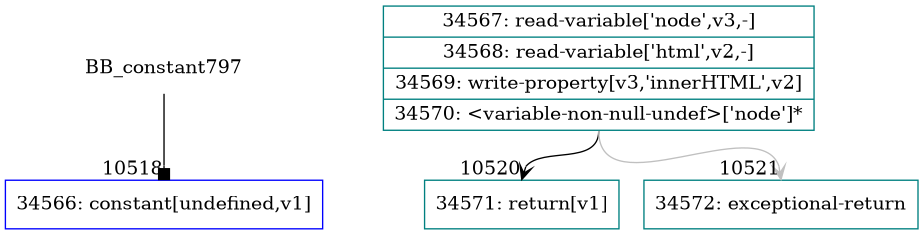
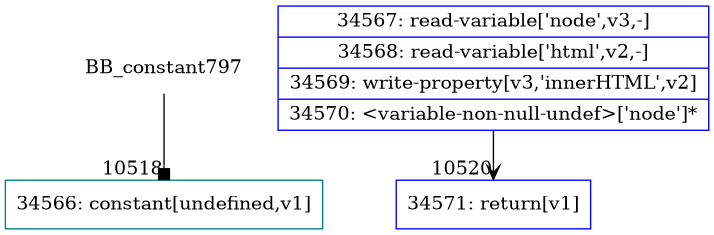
  digraph {
    rankdir=TD
    node [color=blue shape=record]
    edge [arrowhead=vee headport=n tailport=s]
    n1 [label=BB_constant797 shape=none]
-   n2 [label="{34566: constant[undefined,v1]}"]
-   n3 [color=teal label="{34567: read-variable['node',v3,-]|34568: read-variable['html',v2,-]|34569: write-property[v3,'innerHTML',v2]|34570: \<variable-non-null-undef\>['node']*}"]
-   n4 [color=teal label="{34571: return[v1]}"]
-   n5 [color=teal label="{34572: exceptional-return}"]
+   n2 [color=teal label="{34566: constant[undefined,v1]}"]
+   n3 [label="{34567: read-variable['node',v3,-]|34568: read-variable['html',v2,-]|34569: write-property[v3,'innerHTML',v2]|34570: \<variable-non-null-undef\>['node']*}"]
+   n4 [label="{34571: return[v1]}"]
    n1 -> n2 [arrowhead=box headlabel="    10518"]
    n3 -> n4 [headlabel="      10520"]
-   n3 -> n5 [color=gray headlabel="      10521"]
  }
